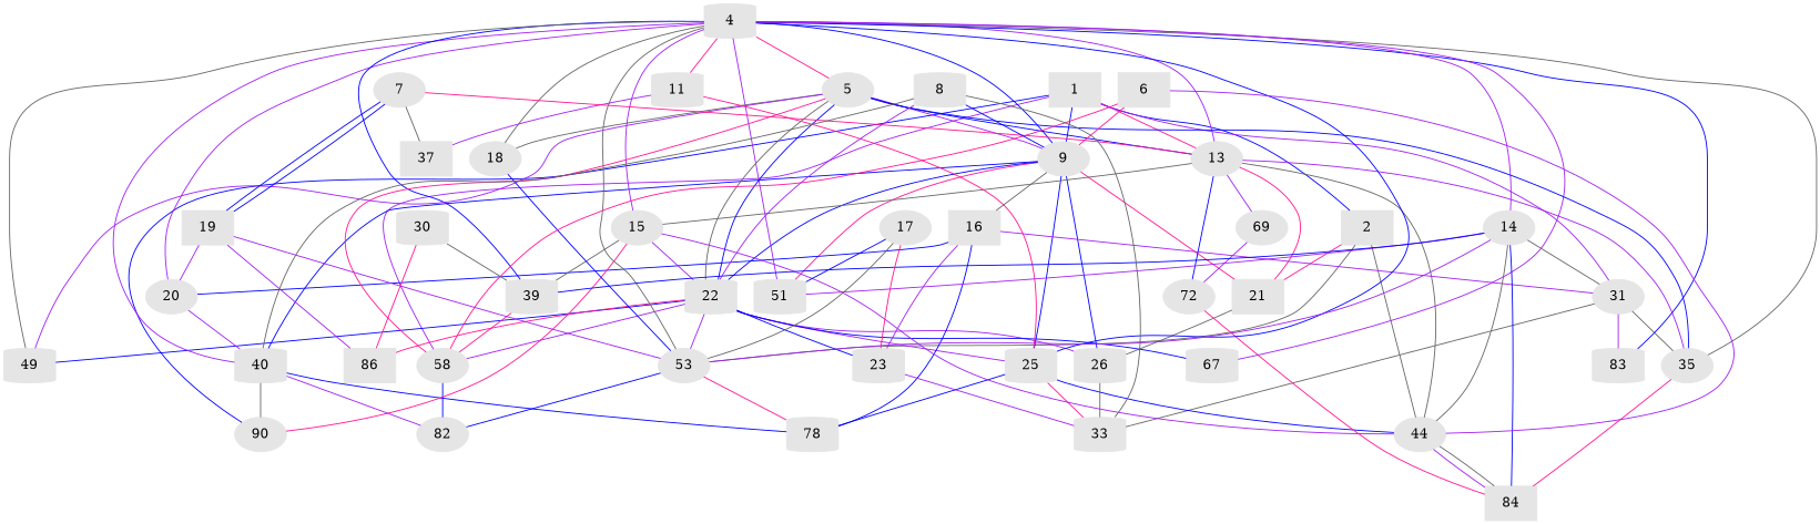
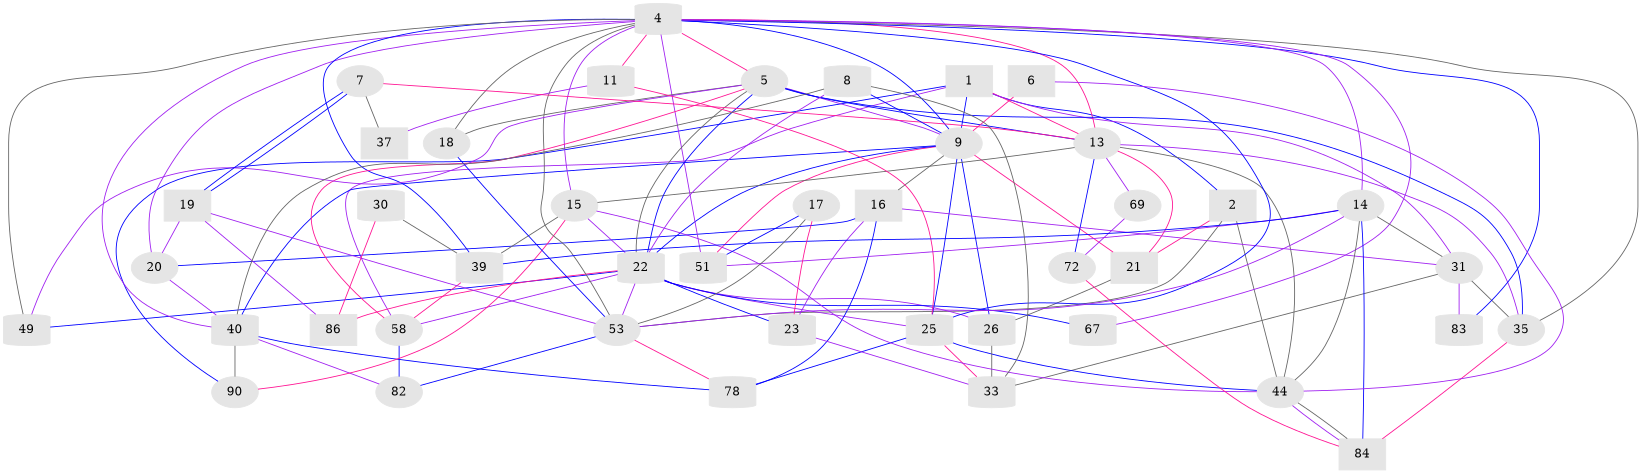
  graph {
    node [color=gray90 shape=ellipse style=filled]
    edge [color=purple]
    1 [shape=box super="+41+3"]
    2 [shape=box super="+87+24"]
    9 [super="+77"]
    13 [super="+60+42"]
    31 [super="+89"]
    58 [super="+65"]
    90
    21 [shape=box]
    44 [super="+64"]
    53 [super="+71+73"]
    25 [shape=cylinder super="+54+27"]
    40 [shape=cylinder]
    51 [shape=cylinder super="+62"]
    22 [shape=cylinder super="+45+28"]
    16 [shape=box super="+29"]
    26 [shape=cylinder super="+59"]
    15 [super="+63"]
    35
    69
    72
    n21 [label=83 shape=cylinder]
    33 [shape=cylinder super="+61"]
    82
    84 [shape=box super="+85"]
    78 [shape=cylinder]
    4 [shape=cylinder super="+10+12"]
    5 [super="+50+46"]
    11 [shape=cylinder]
    14 [super="+36"]
    18
    20
    39 [shape=cylinder]
    49 [shape=cylinder]
    67 [shape=cylinder]
    37 [shape=box]
    23 [shape=cylinder]
    86 [shape=box]
    6 [shape=box]
    7
    19 [shape=box super="+83"]
    8 [shape=cylinder super="+32+79"]
    17
    30 [shape=cylinder]
    1 -- 2 [color=blue]
    1 -- 9 [color=blue]
    1 -- 13 [color=deeppink]
    1 -- 31 [weight=2]
    1 -- 58
    1 -- 90 [color=blue]
    2 -- 21 [color=deeppink]
    2 -- 44 [color=gray40 weight=2]
    2 -- 53 [color=gray40]
    9 -- 21 [color=deeppink]
    9 -- 25 [color=blue]
    9 -- 40 [color=blue]
    9 -- 51 [color=deeppink]
    9 -- 22 [color=blue]
    9 -- 16 [color=gray40]
    9 -- 26 [color=blue]
    13 -- 21 [color=deeppink]
    13 -- 44 [color=gray40]
    13 -- 15 [color=gray40]
    13 -- 35
    13 -- 69
    13 -- 72 [color=blue]
    31 -- 35 [color=gray40]
    31 -- n21
    31 -- 33 [color=gray40]
    58 -- 82 [color=blue]
    21 -- 26 [color=gray40]
    44 -- 84
    44 -- 84 [color=gray40]
    53 -- 82 [color=blue]
    53 -- 78 [color=deeppink]
    25 -- 44 [color=blue weight=2]
    25 -- 33 [color=deeppink]
    25 -- 78 [color=blue]
    40 -- 90 [color=gray40]
    40 -- 82
    40 -- 78 [color=blue]
    22 -- 58
    22 -- 53 [weight=2]
    22 -- 25 [weight=3]
    22 -- 26 [weight=2]
    22 -- 49 [color=blue]
    22 -- 67 [color=blue]
    22 -- 23 [color=blue]
    22 -- 86 [color=deeppink]
    16 -- 31
    16 -- 78 [color=blue]
    16 -- 20 [color=blue]
    16 -- 23
    26 -- 33 [color=gray40]
    15 -- 90 [color=deeppink]
    15 -- 44
    15 -- 22 [weight=2]
    15 -- 39 [color=gray40]
    35 -- 84 [color=deeppink]
    69 -- 72
    72 -- 84 [color=deeppink]
    4 -- 9 [color=blue]
-   4 -- 13 [weight=2]
+   4 -- 13 [color=deeppink weight=2]
    4 -- 53 [color=gray40 weight=3]
    4 -- 25 [color=blue weight=2]
    4 -- 40
    4 -- 51 [weight=2]
    4 -- 15
    4 -- 35 [color=gray40]
    4 -- n21 [color=blue]
    4 -- 5 [color=deeppink]
    4 -- 11 [color=deeppink]
    4 -- 14 [weight=2]
    4 -- 18 [color=gray40]
    4 -- 20
    4 -- 39 [color=blue]
    4 -- 49 [color=gray40]
    4 -- 67
    5 -- 9
    5 -- 13 [color=blue]
    5 -- 58 [color=deeppink]
    5 -- 22 [color=gray40]
    5 -- 22 [color=blue]
    5 -- 35 [color=blue]
    5 -- 18 [color=gray40]
    5 -- 49
    11 -- 25 [color=deeppink]
    11 -- 37
    14 -- 31 [color=gray40 weight=2]
    14 -- 44 [color=gray40]
    14 -- 53
    14 -- 51
    14 -- 84 [color=blue weight=2]
    14 -- 39 [color=blue]
    18 -- 53 [color=blue]
    20 -- 40
    39 -- 58 [color=deeppink]
    23 -- 33
    6 -- 9 [color=deeppink]
-   6 -- 58 [color=deeppink]
    6 -- 44
    7 -- 13 [color=deeppink]
    7 -- 37 [color=gray40]
    7 -- 19 [color=blue]
    7 -- 19 [color=blue]
    19 -- 53
    19 -- 20
    19 -- 86
    8 -- 9 [color=blue]
    8 -- 40 [color=gray40]
    8 -- 22
    8 -- 33 [color=gray40]
    17 -- 53 [color=gray40]
    17 -- 51 [color=blue]
    17 -- 23 [color=deeppink]
    30 -- 39 [color=gray40]
    30 -- 86 [color=deeppink]
  }
